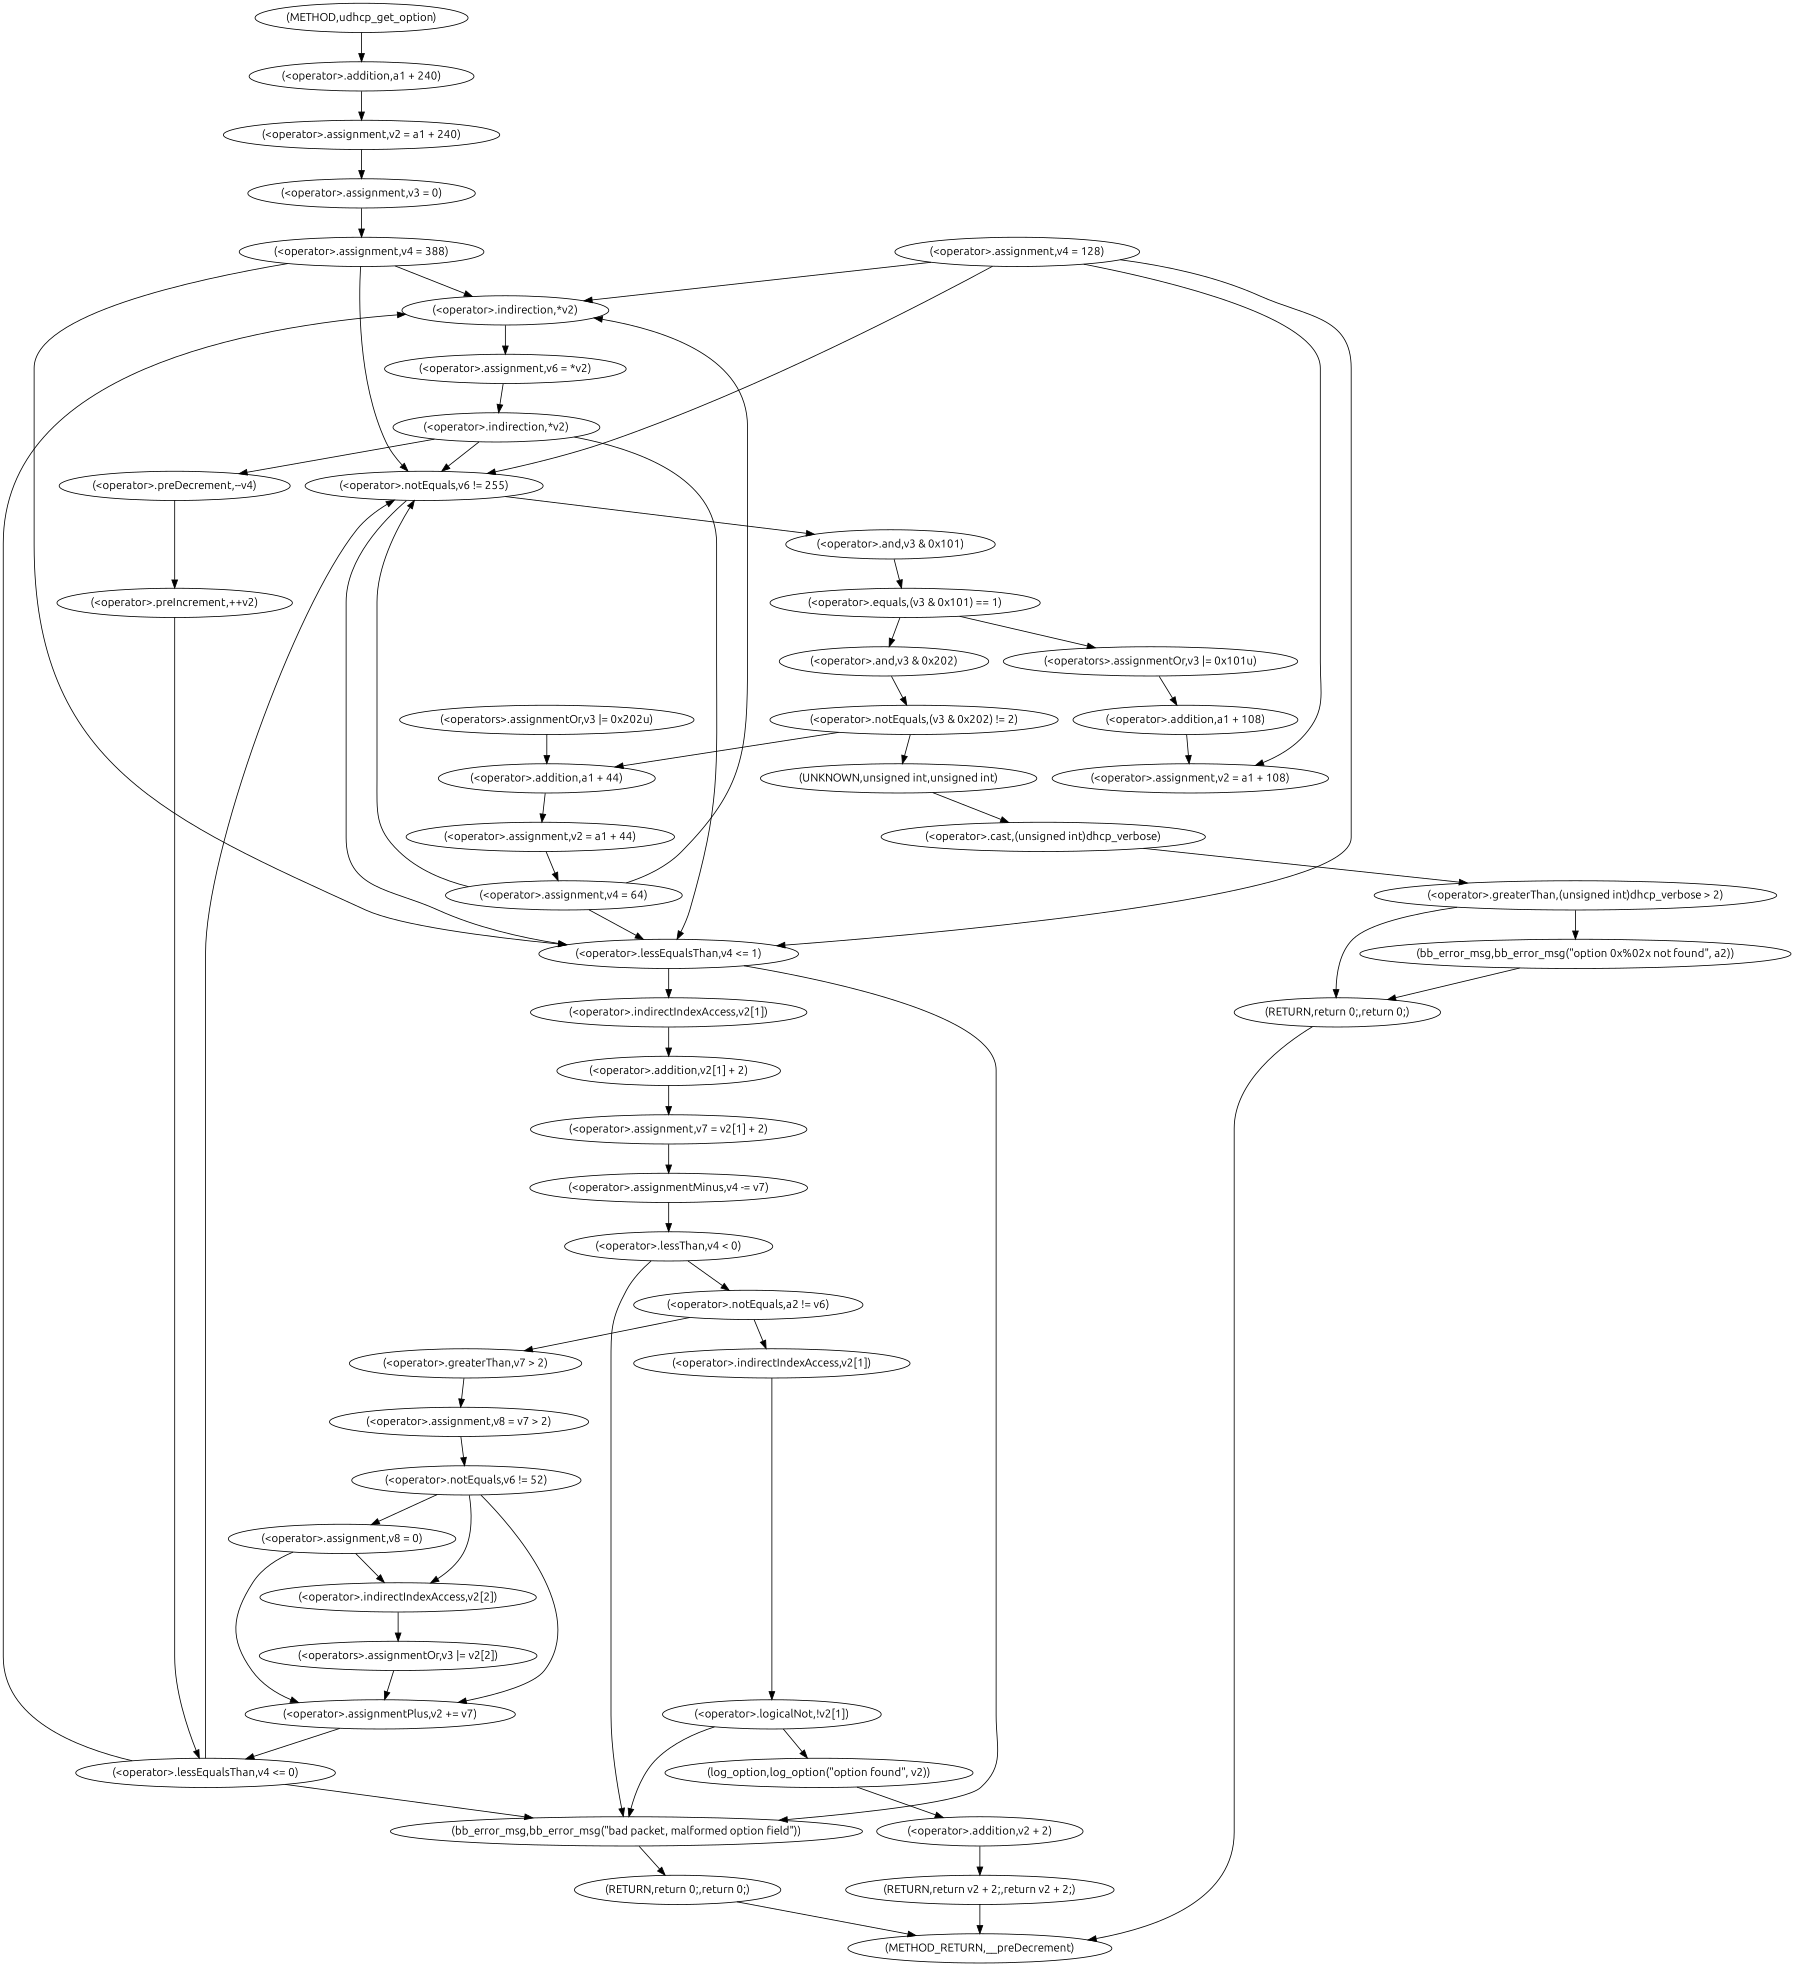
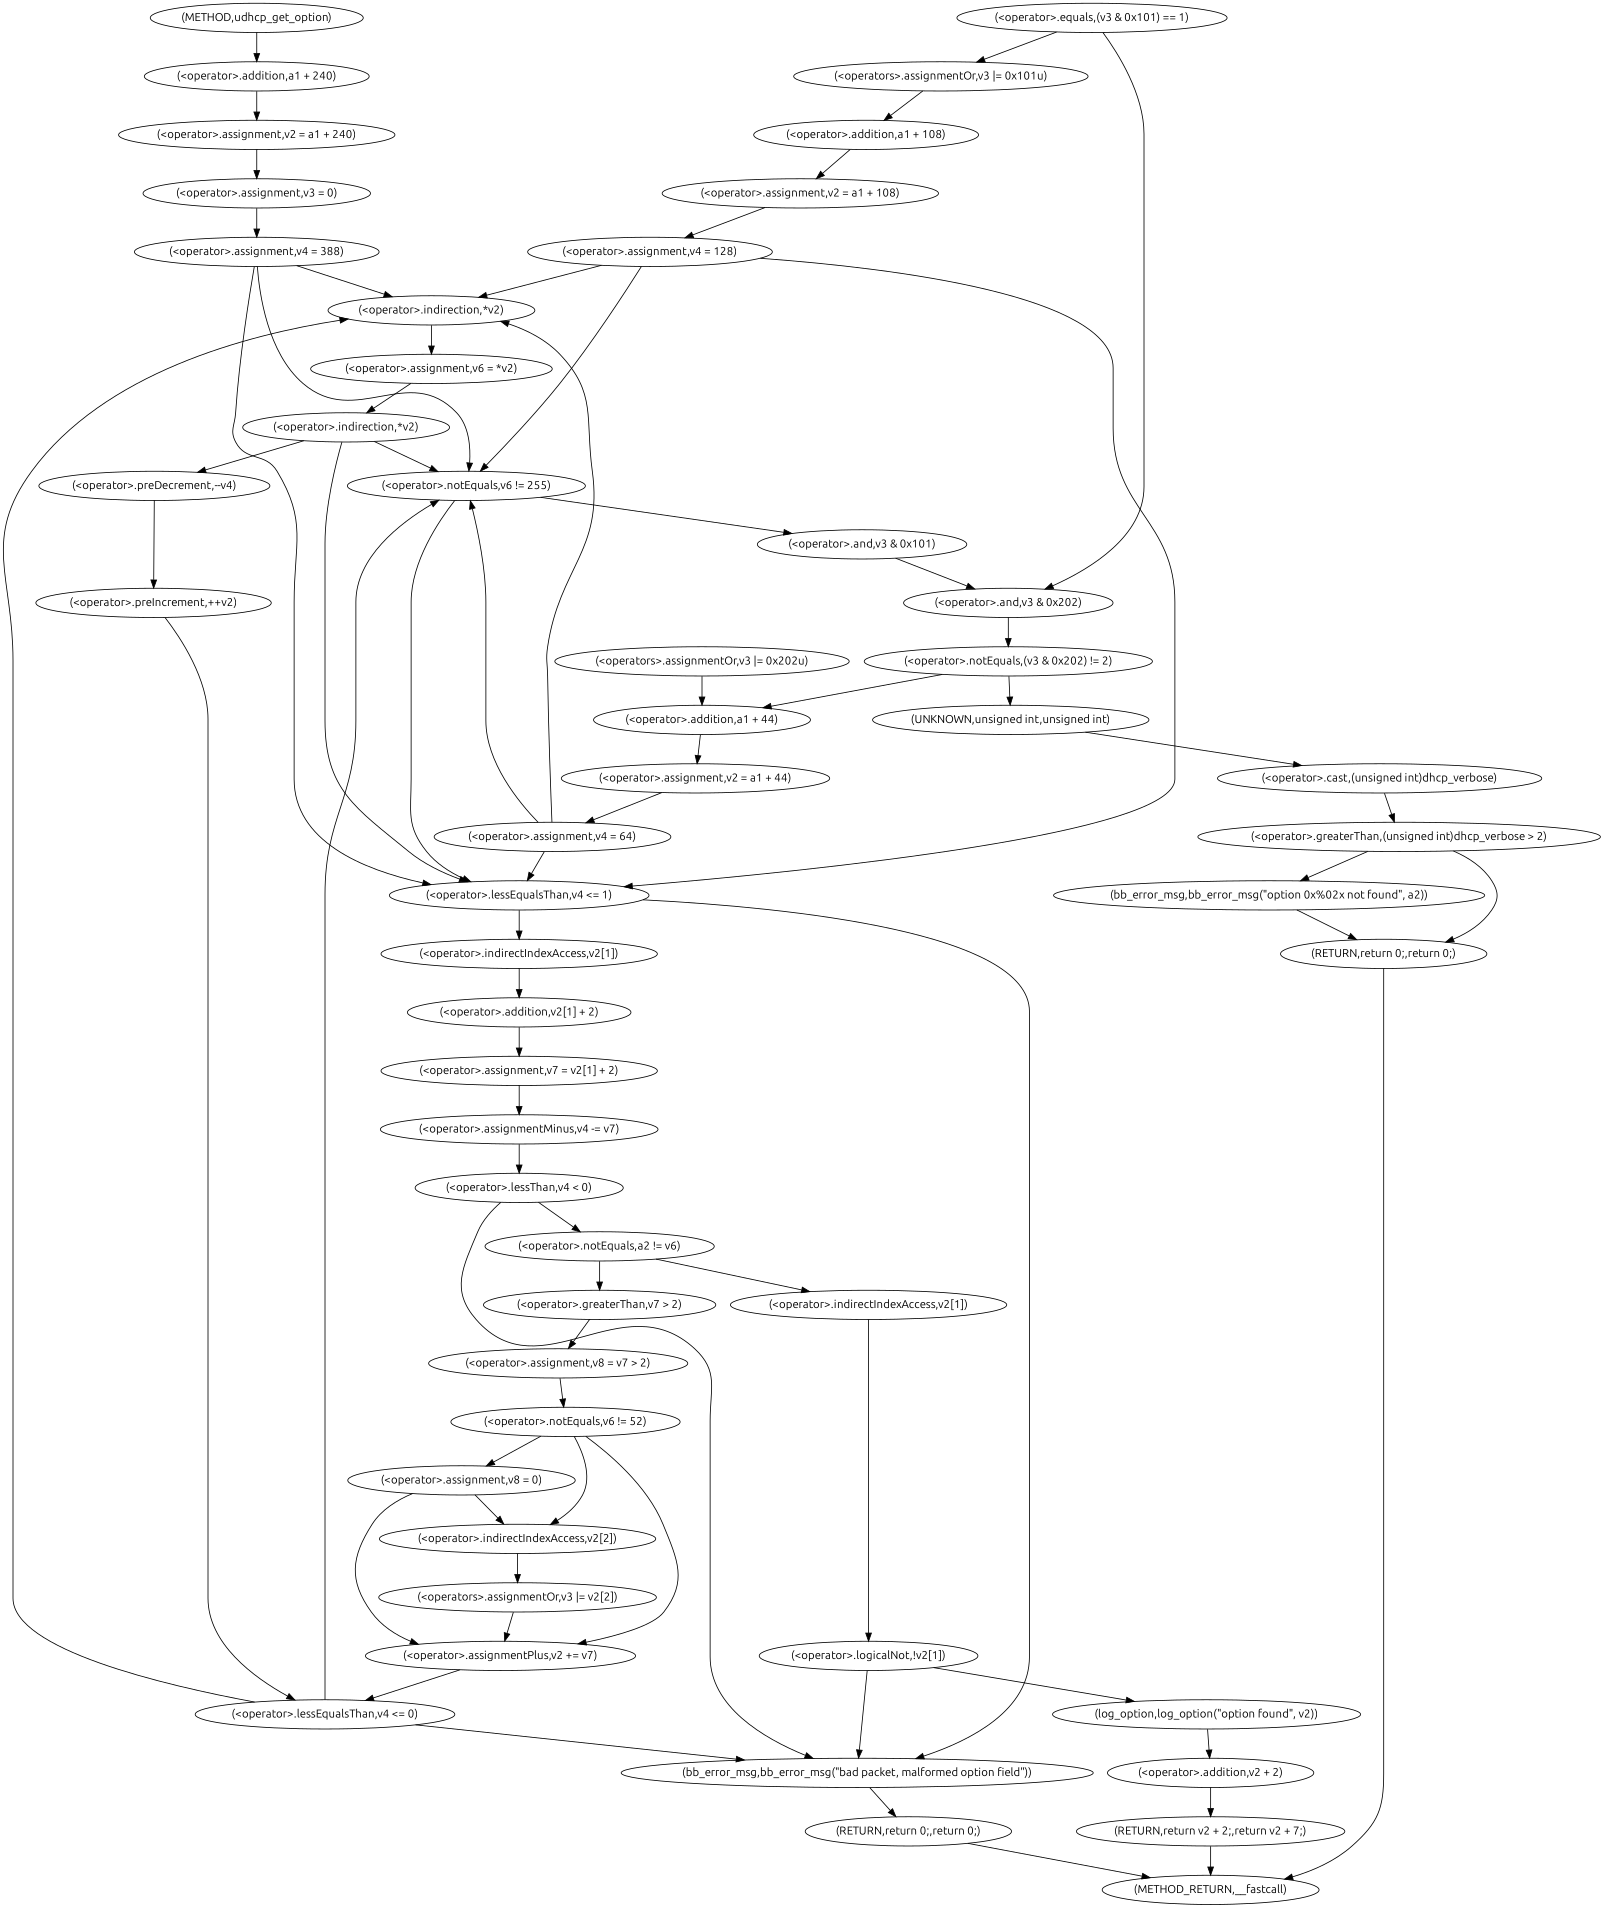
  digraph {
    fontname=Ubuntu
    node [fontname=Ubuntu]
    edge [fontname=Ubuntu]
    n1 [label="(<operator>.assignment,v2 = a1 + 240)"]
    n2 [label="(<operator>.assignment,v3 = 0)"]
    n3 [label="(<operator>.assignment,v4 = 388)"]
    n4 [label="(<operator>.addition,a1 + 240)"]
    n5 [label="(<operator>.indirection,*v2)"]
    n6 [label="(<operator>.notEquals,v6 != 255)"]
    n7 [label="(<operator>.lessEqualsThan,v4 <= 1)"]
    n8 [label="(<operator>.assignment,v6 = *v2)"]
    n9 [label="(<operator>.and,v3 & 0x101)"]
    n10 [label="(bb_error_msg,bb_error_msg(\"bad packet, malformed option field\"))"]
    n11 [label="(<operator>.indirectIndexAccess,v2[1])"]
    n12 [label="(<operator>.indirection,*v2)"]
    n13 [label="(<operator>.preDecrement,--v4)"]
    n14 [label="(<operator>.preIncrement,++v2)"]
    n15 [label="(<operator>.lessEqualsThan,v4 <= 0)"]
    n16 [label="(RETURN,return 0;,return 0;)"]
    n17 [label="(<operator>.equals,(v3 & 0x101) == 1)"]
    n18 [label="(<operators>.assignmentOr,v3 |= 0x101u)"]
    n19 [label="(<operator>.and,v3 & 0x202)"]
    n20 [label="(<operator>.addition,a1 + 108)"]
    n21 [label="(<operator>.notEquals,(v3 & 0x202) != 2)"]
    n22 [label="(<operator>.assignment,v2 = a1 + 108)"]
    n23 [label="(<operator>.assignment,v4 = 128)"]
    n24 [label="(UNKNOWN,unsigned int,unsigned int)"]
    n25 [label="(<operator>.addition,a1 + 44)"]
    n26 [label="(<operator>.cast,(unsigned int)dhcp_verbose)"]
    n27 [label="(<operators>.assignmentOr,v3 |= 0x202u)"]
    n28 [label="(<operator>.greaterThan,(unsigned int)dhcp_verbose > 2)"]
    n29 [label="(bb_error_msg,bb_error_msg(\"option 0x%02x not found\", a2))"]
    n30 [label="(RETURN,return 0;,return 0;)"]
-   n31 [label="(METHOD_RETURN,__preDecrement)"]
+   n31 [label="(METHOD_RETURN,__fastcall)"]
    n32 [label="(<operator>.assignment,v2 = a1 + 44)"]
    n33 [label="(<operator>.assignment,v4 = 64)"]
    n34 [label="(<operator>.addition,v2[1] + 2)"]
    n35 [label="(<operator>.assignment,v7 = v2[1] + 2)"]
    n36 [label="(<operator>.assignmentMinus,v4 -= v7)"]
    n37 [label="(<operator>.lessThan,v4 < 0)"]
    n38 [label="(<operator>.notEquals,a2 != v6)"]
    n39 [label="(<operator>.greaterThan,v7 > 2)"]
    n40 [label="(<operator>.indirectIndexAccess,v2[1])"]
    n41 [label="(<operator>.assignment,v8 = v7 > 2)"]
    n42 [label="(<operator>.logicalNot,!v2[1])"]
    n43 [label="(<operator>.notEquals,v6 != 52)"]
    n44 [label="(<operator>.assignment,v8 = 0)"]
    n45 [label="(<operator>.indirectIndexAccess,v2[2])"]
    n46 [label="(<operator>.assignmentPlus,v2 += v7)"]
    n47 [label="(<operators>.assignmentOr,v3 |= v2[2])"]
    n48 [label="(log_option,log_option(\"option found\", v2))"]
    n49 [label="(<operator>.addition,v2 + 2)"]
-   n50 [label="(RETURN,return v2 + 2;,return v2 + 2;)"]
+   n50 [label="(RETURN,return v2 + 2;,return v2 + 7;)"]
    n51 [label="(METHOD,udhcp_get_option)"]
    n1 -> n2
    n2 -> n3
    n3 -> n5
    n3 -> n6
    n3 -> n7
    n4 -> n1
    n5 -> n8
    n6 -> n7
    n6 -> n9
    n7 -> n10
    n7 -> n11
    n8 -> n12
-   n9 -> n17
+   n9 -> n19
    n10 -> n16
    n11 -> n34
    n12 -> n6
    n12 -> n7
    n12 -> n13
    n13 -> n14
    n14 -> n15
    n15 -> n5
    n15 -> n6
    n15 -> n10
    n16 -> n31
    n17 -> n18
    n17 -> n19
    n18 -> n20
    n19 -> n21
    n20 -> n22
    n21 -> n24
    n21 -> n25
-   n23 -> n22
+   n22 -> n23
    n23 -> n5
    n23 -> n6
    n23 -> n7
    n24 -> n26
    n25 -> n32
    n26 -> n28
    n27 -> n25
    n28 -> n29
    n28 -> n30
    n29 -> n30
    n30 -> n31
    n32 -> n33
    n33 -> n5
    n33 -> n6
    n33 -> n7
    n34 -> n35
    n35 -> n36
    n36 -> n37
    n37 -> n10
    n37 -> n38
    n38 -> n39
    n38 -> n40
    n39 -> n41
    n40 -> n42
    n41 -> n43
    n42 -> n10
    n42 -> n48
    n43 -> n44
    n43 -> n45
    n43 -> n46
    n44 -> n45
    n44 -> n46
    n45 -> n47
    n46 -> n15
    n47 -> n46
    n48 -> n49
    n49 -> n50
    n50 -> n31
    n51 -> n4
  }
